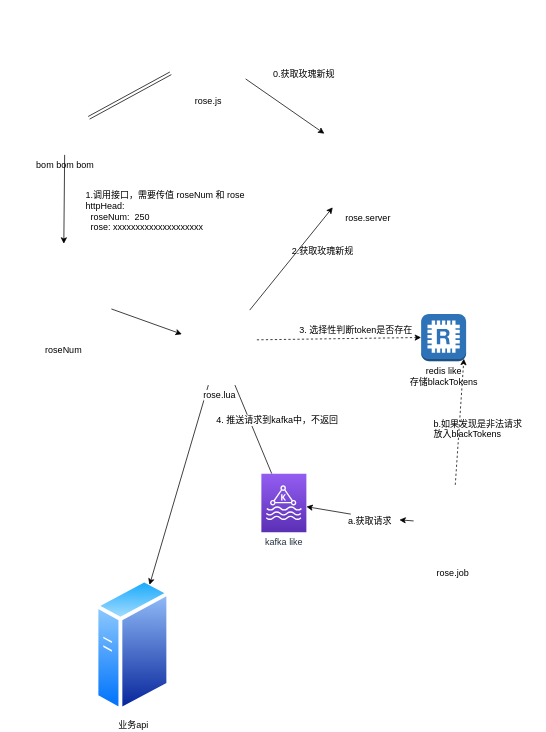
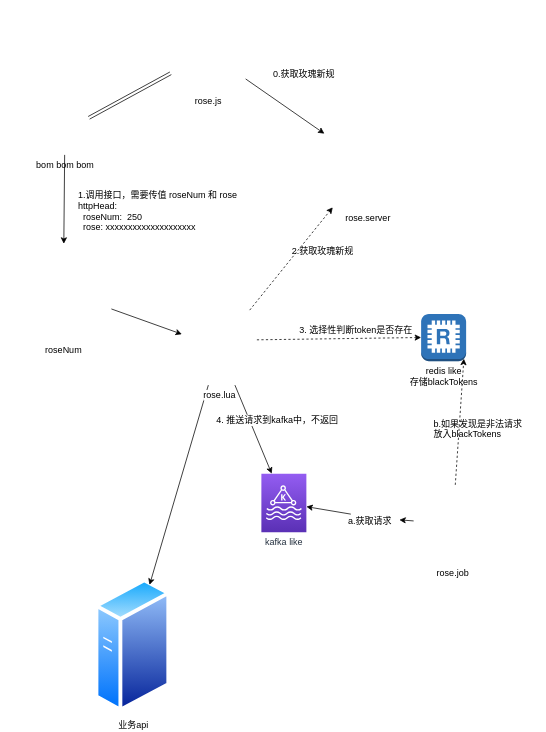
  <mxCell id="0" />
  <mxCell id="1" parent="0" />
  <mxCell id="2" style="edgeStyle=none;rounded=0;orthogonalLoop=1;jettySize=auto;html=1;" parent="1" source="3" target="23" edge="1"><mxGeometry relative="1" as="geometry" /></mxCell>
  <mxCell id="3" value="rose.js" style="shape=image;html=1;verticalAlign=top;verticalLabelPosition=bottom;labelBackgroundColor=#ffffff;imageAspect=0;aspect=fixed;image=https://cdn4.iconfinder.com/data/icons/Gifts/128/rose.png" parent="1" vertex="1"><mxGeometry x="227" y="20" width="100" height="100" as="geometry" /></mxCell>
  <mxCell id="4" value="" style="group" parent="1" vertex="1" connectable="0"><mxGeometry x="52" y="110" width="96" height="96" as="geometry" /></mxCell>
  <mxCell id="5" value="" style="shape=image;html=1;verticalAlign=top;verticalLabelPosition=bottom;labelBackgroundColor=#ffffff;imageAspect=0;aspect=fixed;image=https://cdn4.iconfinder.com/data/icons/free-game-icons/64/Bomb.png" parent="4" vertex="1"><mxGeometry width="64" height="64" as="geometry" /></mxCell>
  <mxCell id="6" value="" style="shape=image;html=1;verticalAlign=top;verticalLabelPosition=bottom;labelBackgroundColor=#ffffff;imageAspect=0;aspect=fixed;image=https://cdn4.iconfinder.com/data/icons/free-game-icons/64/Bomb.png" parent="4" vertex="1"><mxGeometry x="32" y="10" width="64" height="64" as="geometry" /></mxCell>
  <mxCell id="7" value="bom bom bom" style="shape=image;html=1;verticalAlign=top;verticalLabelPosition=bottom;labelBackgroundColor=#ffffff;imageAspect=0;aspect=fixed;image=https://cdn4.iconfinder.com/data/icons/free-game-icons/64/Bomb.png" parent="4" vertex="1"><mxGeometry x="2" y="32" width="64" height="64" as="geometry" /></mxCell>
  <mxCell id="8" style="rounded=0;orthogonalLoop=1;jettySize=auto;html=1;shape=link;" parent="1" source="7" target="3" edge="1"><mxGeometry relative="1" as="geometry" /></mxCell>
  <mxCell id="9" style="edgeStyle=none;rounded=0;orthogonalLoop=1;jettySize=auto;html=1;" parent="1" source="10" target="20" edge="1"><mxGeometry relative="1" as="geometry" /></mxCell>
  <mxCell id="10" value="roseNum" style="shape=image;html=1;verticalAlign=top;verticalLabelPosition=bottom;labelBackgroundColor=#ffffff;imageAspect=0;aspect=fixed;image=https://cdn4.iconfinder.com/data/icons/logos-brands-5/24/nginx-128.png" parent="1" vertex="1"><mxGeometry x="20" y="324.5" width="128" height="128" as="geometry" /></mxCell>
  <mxCell id="11" value="kafka like" style="outlineConnect=0;fontColor=#232F3E;gradientColor=#945DF2;gradientDirection=north;fillColor=#5A30B5;strokeColor=#ffffff;dashed=0;verticalLabelPosition=bottom;verticalAlign=top;align=center;html=1;fontSize=12;fontStyle=0;aspect=fixed;shape=mxgraph.aws4.resourceIcon;resIcon=mxgraph.aws4.managed_streaming_for_kafka;" parent="1" vertex="1"><mxGeometry x="348" y="631" width="60" height="78" as="geometry" /></mxCell>
  <mxCell id="12" value="业务api" style="aspect=fixed;perimeter=ellipsePerimeter;html=1;align=center;shadow=0;dashed=0;spacingTop=3;image;image=img/lib/active_directory/generic_server.svg;" parent="1" vertex="1"><mxGeometry x="126" y="770" width="101" height="180" as="geometry" /></mxCell>
  <mxCell id="13" style="edgeStyle=none;rounded=0;orthogonalLoop=1;jettySize=auto;html=1;" parent="1" source="7" target="10" edge="1"><mxGeometry relative="1" as="geometry" /></mxCell>
- <mxCell id="14" value="1.调用接口，需要传值 roseNum 和 rose&lt;br&gt;httpHead:&lt;br&gt;&amp;nbsp; roseNum:&amp;nbsp; 250&lt;br&gt;&amp;nbsp; rose: xxxxxxxxxxxxxxxxxxxx" style="text;html=1;resizable=0;points=[];autosize=1;align=left;verticalAlign=top;spacingTop=-4;" parent="1" vertex="1"><mxGeometry x="112" y="250" width="230" height="60" as="geometry" /></mxCell>
+ <mxCell id="14" value="1.调用接口，需要传值 roseNum 和 rose&lt;br&gt;httpHead:&lt;br&gt;&amp;nbsp; roseNum:&amp;nbsp; 250&lt;br&gt;&amp;nbsp; rose: xxxxxxxxxxxxxxxxxxxx" style="text;html=1;resizable=0;points=[];autosize=1;align=left;verticalAlign=top;spacingTop=-4;" parent="1" vertex="1"><mxGeometry x="102" y="250" width="230" height="60" as="geometry" /></mxCell>
  <mxCell id="15" style="edgeStyle=none;rounded=0;orthogonalLoop=1;jettySize=auto;html=1;entryX=0;entryY=0.5;entryDx=0;entryDy=0;entryPerimeter=0;dashed=1;" parent="1" target="21" edge="1"><mxGeometry relative="1" as="geometry"><mxPoint x="342" y="452.603" as="sourcePoint" /><mxPoint x="472" y="463.488" as="targetPoint" /></mxGeometry></mxCell>
- <mxCell id="16" style="edgeStyle=none;rounded=0;orthogonalLoop=1;jettySize=auto;html=1;" parent="1" source="20" target="23" edge="1"><mxGeometry relative="1" as="geometry" /></mxCell>
- <mxCell id="17" style="edgeStyle=none;rounded=0;orthogonalLoop=1;jettySize=auto;html=1;endArrow=none;" parent="1" source="20" target="11" edge="1"><mxGeometry relative="1" as="geometry" /></mxCell>
+ <mxCell id="16" style="edgeStyle=none;rounded=0;orthogonalLoop=1;jettySize=auto;html=1;dashed=1;" parent="1" source="20" target="23" edge="1"><mxGeometry relative="1" as="geometry" /></mxCell>
+ <mxCell id="17" style="edgeStyle=none;rounded=0;orthogonalLoop=1;jettySize=auto;html=1;" parent="1" source="20" target="11" edge="1"><mxGeometry relative="1" as="geometry" /></mxCell>
  <mxCell id="18" value="4. 推送请求到kafka中，不返回" style="text;html=1;resizable=0;points=[];align=center;verticalAlign=middle;labelBackgroundColor=#ffffff;" parent="17" vertex="1" connectable="0"><mxGeometry x="-0.368" y="2" relative="1" as="geometry"><mxPoint x="38.5" y="10.5" as="offset" /></mxGeometry></mxCell>
  <mxCell id="19" style="edgeStyle=none;rounded=0;orthogonalLoop=1;jettySize=auto;html=1;entryX=0.75;entryY=0;entryDx=0;entryDy=0;" parent="1" source="20" target="12" edge="1"><mxGeometry relative="1" as="geometry" /></mxCell>
  <mxCell id="20" value="rose.lua" style="shape=image;html=1;verticalAlign=top;verticalLabelPosition=bottom;labelBackgroundColor=#ffffff;imageAspect=0;aspect=fixed;image=https://cdn4.iconfinder.com/data/icons/Gifts/128/rose.png" parent="1" vertex="1"><mxGeometry x="242" y="413" width="100" height="100" as="geometry" /></mxCell>
  <mxCell id="21" value="redis like&lt;br&gt;存储blackTokens" style="outlineConnect=0;dashed=0;verticalLabelPosition=bottom;verticalAlign=top;align=center;html=1;shape=mxgraph.aws3.redis;fillColor=#2E73B8;gradientColor=none;" parent="1" vertex="1"><mxGeometry x="561" y="418" width="60" height="63" as="geometry" /></mxCell>
  <mxCell id="22" value="3. 选择性判断token是否存在" style="text;html=1;resizable=0;points=[];autosize=1;align=left;verticalAlign=top;spacingTop=-4;" parent="1" vertex="1"><mxGeometry x="397" y="430" width="170" height="10" as="geometry" /></mxCell>
  <mxCell id="23" value="rose.server" style="shape=image;html=1;verticalAlign=top;verticalLabelPosition=bottom;labelBackgroundColor=#ffffff;imageAspect=0;aspect=fixed;image=https://cdn4.iconfinder.com/data/icons/Gifts/128/rose.png" parent="1" vertex="1"><mxGeometry x="432" y="160" width="116" height="116" as="geometry" /></mxCell>
  <mxCell id="24" value="0.获取玫瑰新规" style="text;html=1;resizable=0;points=[];autosize=1;align=left;verticalAlign=top;spacingTop=-4;" parent="1" vertex="1"><mxGeometry x="362" y="88" width="100" height="10" as="geometry" /></mxCell>
  <mxCell id="25" value="2.获取玫瑰新规" style="text;html=1;resizable=0;points=[];autosize=1;align=left;verticalAlign=top;spacingTop=-4;" parent="1" vertex="1"><mxGeometry x="387" y="324.5" width="100" height="10" as="geometry" /></mxCell>
  <mxCell id="26" style="edgeStyle=none;rounded=0;orthogonalLoop=1;jettySize=auto;html=1;" parent="1" source="30" target="11" edge="1"><mxGeometry relative="1" as="geometry" /></mxCell>
  <mxCell id="27" style="edgeStyle=none;rounded=0;orthogonalLoop=1;jettySize=auto;html=1;entryX=0.95;entryY=0.95;entryDx=0;entryDy=0;entryPerimeter=0;dashed=1;" parent="1" source="28" target="21" edge="1"><mxGeometry relative="1" as="geometry" /></mxCell>
  <mxCell id="28" value="rose.job" style="shape=image;html=1;verticalAlign=top;verticalLabelPosition=bottom;labelBackgroundColor=#ffffff;imageAspect=0;aspect=fixed;image=https://cdn4.iconfinder.com/data/icons/Gifts/128/rose.png" parent="1" vertex="1"><mxGeometry x="551" y="646" width="104" height="104" as="geometry" /></mxCell>
  <mxCell id="29" value="b.如果发现是非法请求&lt;br&gt;放入blackTokens" style="text;html=1;resizable=0;points=[];autosize=1;align=left;verticalAlign=top;spacingTop=-4;" parent="1" vertex="1"><mxGeometry x="576" y="555" width="130" height="30" as="geometry" /></mxCell>
  <mxCell id="30" value="a.获取请求" style="text;html=1;resizable=0;points=[];autosize=1;align=left;verticalAlign=top;spacingTop=-4;" parent="1" vertex="1"><mxGeometry x="462" y="685" width="70" height="10" as="geometry" /></mxCell>
  <mxCell id="31" style="edgeStyle=none;rounded=0;orthogonalLoop=1;jettySize=auto;html=1;" parent="1" source="28" target="30" edge="1"><mxGeometry relative="1" as="geometry"><mxPoint x="551" y="702.239" as="sourcePoint" /><mxPoint x="426" y="677.667" as="targetPoint" /></mxGeometry></mxCell>
